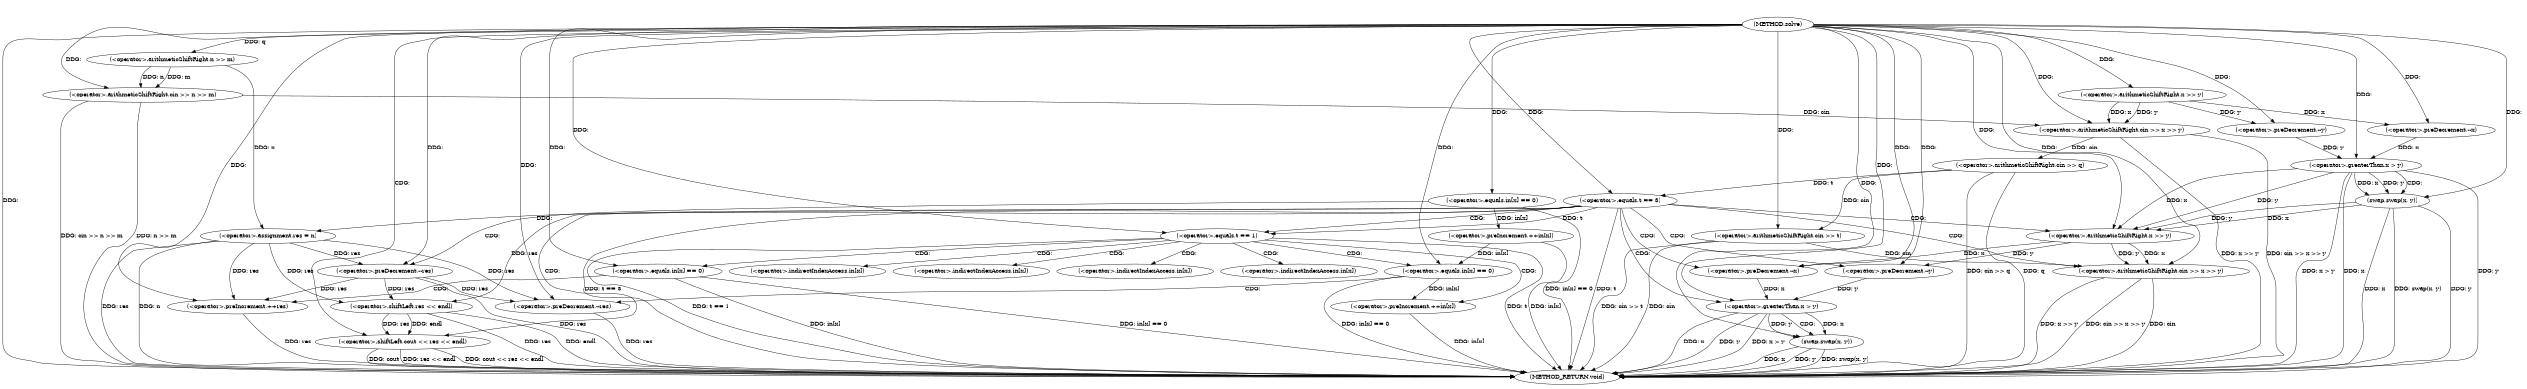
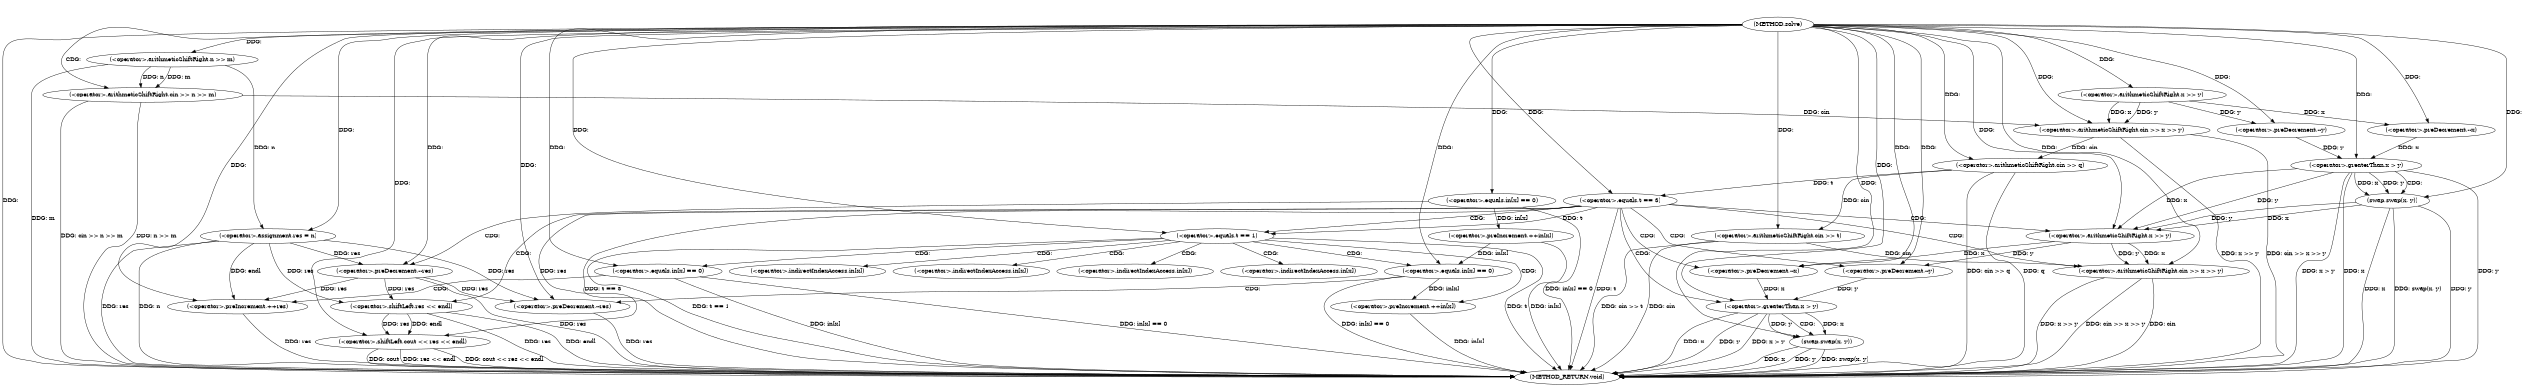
  digraph {
    n1 [label="(METHOD,solve)"]
    n2 [label="(<operator>.arithmeticShiftRight,cin >> n >> m)"]
    n3 [label="(<operator>.assignment,res = n)"]
    n4 [label="(<operator>.arithmeticShiftRight,cin >> q)"]
    n5 [label="(<operator>.arithmeticShiftRight,cin >> x >> y)"]
    n6 [label="(<operator>.arithmeticShiftRight,cin >> t)"]
    n7 [label="(<operator>.arithmeticShiftRight,n >> m)"]
    n8 [label="(<operator>.preDecrement,--x)"]
    n9 [label="(<operator>.preDecrement,--y)"]
    n10 [label="(<operator>.greaterThan,x > y)"]
    n11 [label="(swap,swap(x, y))"]
    n12 [label="(<operator>.equals,in[x] == 0)"]
    n13 [label="(<operator>.equals,t == 3)"]
    n14 [label="(<operator>.arithmeticShiftRight,x >> y)"]
    n15 [label="(<operator>.preDecrement,--res)"]
    n16 [label="(<operator>.shiftLeft,cout << res << endl)"]
    n17 [label="(<operator>.arithmeticShiftRight,cin >> x >> y)"]
    n18 [label="(<operator>.preDecrement,--x)"]
    n19 [label="(<operator>.preDecrement,--y)"]
    n20 [label="(<operator>.greaterThan,x > y)"]
    n21 [label="(swap,swap(x, y))"]
    n22 [label="(<operator>.equals,t == 1)"]
    n23 [label="(<operator>.arithmeticShiftRight,x >> y)"]
    n24 [label="(<operator>.equals,in[x] == 0)"]
    n25 [label="(<operator>.preDecrement,--res)"]
    n26 [label="(<operator>.equals,in[x] == 0)"]
    n27 [label="(<operator>.preIncrement,++res)"]
    n28 [label="(METHOD_RETURN,void)"]
    n29 [label="(<operator>.shiftLeft,res << endl)"]
    n30 [label="(<operator>.preIncrement,++in[x])"]
    n31 [label="(<operator>.preIncrement,++in[x])"]
    n32 [label="(<operator>.indirectIndexAccess,in[x])"]
    n33 [label="(<operator>.indirectIndexAccess,in[x])"]
    n34 [label="(<operator>.indirectIndexAccess,in[x])"]
    n35 [label="(<operator>.indirectIndexAccess,in[x])"]
-   n1 -> n2 [label="DDG: "]
-   n13 -> n3 [label="DDG: "]
+   n1 -> n2 [label="CDG: "]
+   n1 -> n3 [label="DDG: "]
+   n1 -> n4 [label="DDG: "]
    n1 -> n5 [label="DDG: "]
    n1 -> n6 [label="DDG: "]
-   n1 -> n7 [label="DDG: q"]
+   n1 -> n7 [label="DDG: "]
    n1 -> n8 [label="DDG: "]
    n1 -> n9 [label="DDG: "]
    n1 -> n10 [label="DDG: "]
    n1 -> n11 [label="DDG: "]
    n1 -> n12 [label="DDG: "]
    n1 -> n13 [label="DDG: "]
    n1 -> n14 [label="DDG: "]
    n1 -> n15 [label="DDG: "]
-   n1 -> n16 [label="CDG: "]
+   n1 -> n16 [label="DDG: "]
    n1 -> n17 [label="DDG: "]
    n1 -> n18 [label="DDG: "]
    n1 -> n19 [label="DDG: "]
    n1 -> n20 [label="DDG: "]
    n1 -> n21 [label="DDG: "]
    n1 -> n22 [label="DDG: "]
    n1 -> n23 [label="DDG: "]
    n1 -> n24 [label="DDG: "]
    n1 -> n25 [label="DDG: "]
    n1 -> n26 [label="DDG: "]
    n1 -> n27 [label="DDG: "]
    n1 -> n28 [label="DDG: "]
    n2 -> n5 [label="DDG: cin"]
    n2 -> n28 [label="DDG: n >> m"]
    n2 -> n28 [label="DDG: cin >> n >> m"]
    n3 -> n15 [label="DDG: res"]
    n3 -> n25 [label="DDG: res"]
-   n3 -> n27 [label="DDG: res"]
+   n3 -> n27 [label="DDG: endl"]
    n3 -> n28 [label="DDG: res"]
    n3 -> n28 [label="DDG: n"]
    n3 -> n29 [label="DDG: res"]
    n4 -> n6 [label="DDG: cin"]
    n4 -> n13 [label="DDG: t"]
    n4 -> n28 [label="DDG: q"]
    n4 -> n28 [label="DDG: cin >> q"]
    n5 -> n4 [label="DDG: cin"]
    n5 -> n28 [label="DDG: x >> y"]
    n5 -> n28 [label="DDG: cin >> x >> y"]
    n6 -> n17 [label="DDG: cin"]
    n6 -> n28 [label="DDG: cin"]
    n6 -> n28 [label="DDG: cin >> t"]
    n7 -> n2 [label="DDG: n"]
    n7 -> n2 [label="DDG: m"]
-   n7 -> n3 [label="DDG: x"]
+   n7 -> n3 [label="DDG: n"]
+   n7 -> n28 [label="DDG: m"]
    n8 -> n10 [label="DDG: x"]
    n9 -> n10 [label="DDG: y"]
    n10 -> n11 [label="DDG: x"]
    n10 -> n11 [label="DDG: y"]
    n10 -> n11 [label="CDG: "]
    n10 -> n23 [label="DDG: x"]
    n10 -> n23 [label="DDG: y"]
    n10 -> n28 [label="DDG: x"]
    n10 -> n28 [label="DDG: y"]
    n10 -> n28 [label="DDG: x > y"]
    n11 -> n23 [label="DDG: x"]
    n11 -> n23 [label="DDG: y"]
    n11 -> n28 [label="DDG: x"]
    n11 -> n28 [label="DDG: y"]
    n11 -> n28 [label="DDG: swap(x, y)"]
    n12 -> n15 [label="CDG: "]
    n12 -> n28 [label="DDG: in[x] == 0"]
    n12 -> n30 [label="DDG: in[x]"]
-   n13 -> n16 [label="CDG: "]
+   n13 -> n16 [label="DDG: res"]
    n13 -> n17 [label="CDG: "]
    n13 -> n18 [label="CDG: "]
    n13 -> n19 [label="CDG: "]
    n13 -> n20 [label="CDG: "]
    n13 -> n22 [label="DDG: t"]
    n13 -> n22 [label="CDG: "]
    n13 -> n23 [label="CDG: "]
    n13 -> n28 [label="DDG: t"]
    n13 -> n28 [label="DDG: t == 3"]
-   n13 -> n29 [label="DDG: res"]
+   n13 -> n29 [label="CDG: "]
    n14 -> n5 [label="DDG: y"]
    n14 -> n5 [label="DDG: x"]
    n14 -> n8 [label="DDG: x"]
    n14 -> n9 [label="DDG: y"]
    n15 -> n25 [label="DDG: res"]
    n15 -> n27 [label="DDG: res"]
    n15 -> n28 [label="DDG: res"]
    n15 -> n29 [label="DDG: res"]
    n16 -> n28 [label="DDG: res << endl"]
    n16 -> n28 [label="DDG: cout << res << endl"]
    n16 -> n28 [label="DDG: cout"]
    n17 -> n28 [label="DDG: cin"]
    n17 -> n28 [label="DDG: x >> y"]
    n17 -> n28 [label="DDG: cin >> x >> y"]
    n18 -> n20 [label="DDG: x"]
    n19 -> n20 [label="DDG: y"]
    n20 -> n21 [label="DDG: x"]
    n20 -> n21 [label="DDG: y"]
    n20 -> n21 [label="CDG: "]
    n20 -> n28 [label="DDG: x"]
    n20 -> n28 [label="DDG: y"]
    n20 -> n28 [label="DDG: x > y"]
    n21 -> n28 [label="DDG: x"]
    n21 -> n28 [label="DDG: y"]
    n21 -> n28 [label="DDG: swap(x, y)"]
    n22 -> n24 [label="CDG: "]
    n22 -> n26 [label="CDG: "]
    n22 -> n28 [label="DDG: t"]
    n22 -> n28 [label="DDG: t == 1"]
    n22 -> n31 [label="CDG: "]
    n22 -> n32 [label="CDG: "]
    n22 -> n33 [label="CDG: "]
    n22 -> n34 [label="CDG: "]
    n22 -> n35 [label="CDG: "]
    n23 -> n17 [label="DDG: y"]
    n23 -> n17 [label="DDG: x"]
    n23 -> n18 [label="DDG: x"]
    n23 -> n19 [label="DDG: y"]
    n24 -> n25 [label="CDG: "]
    n24 -> n28 [label="DDG: in[x] == 0"]
    n24 -> n31 [label="DDG: in[x]"]
    n25 -> n28 [label="DDG: res"]
    n26 -> n27 [label="CDG: "]
    n26 -> n28 [label="DDG: in[x]"]
    n26 -> n28 [label="DDG: in[x] == 0"]
    n27 -> n28 [label="DDG: res"]
    n29 -> n16 [label="DDG: endl"]
    n29 -> n16 [label="DDG: res"]
    n29 -> n28 [label="DDG: res"]
    n29 -> n28 [label="DDG: endl"]
    n30 -> n24 [label="DDG: in[x]"]
    n30 -> n28 [label="DDG: in[x]"]
    n31 -> n28 [label="DDG: in[x]"]
  }
